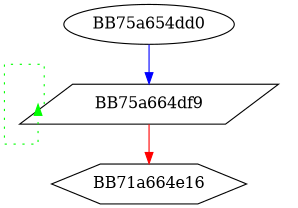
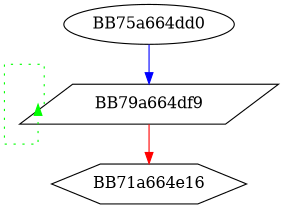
  digraph {
    splines=ortho
    edge [style=solid]
-   BB75a664dd0 [shape=ellipse label=BB75a654dd0]
-   BB75a664df9 [shape=parallelogram]
+   BB75a664dd0 [shape=ellipse]
+   BB75a664df9 [shape=parallelogram label=BB79a664df9]
    n3 [label=BB71a664e16 shape=hexagon]
    BB75a664dd0 -> BB75a664df9 [color=blue]
    BB75a664df9 -> BB75a664df9 [color=green style=dotted]
    BB75a664df9 -> n3 [color=red]
  }
